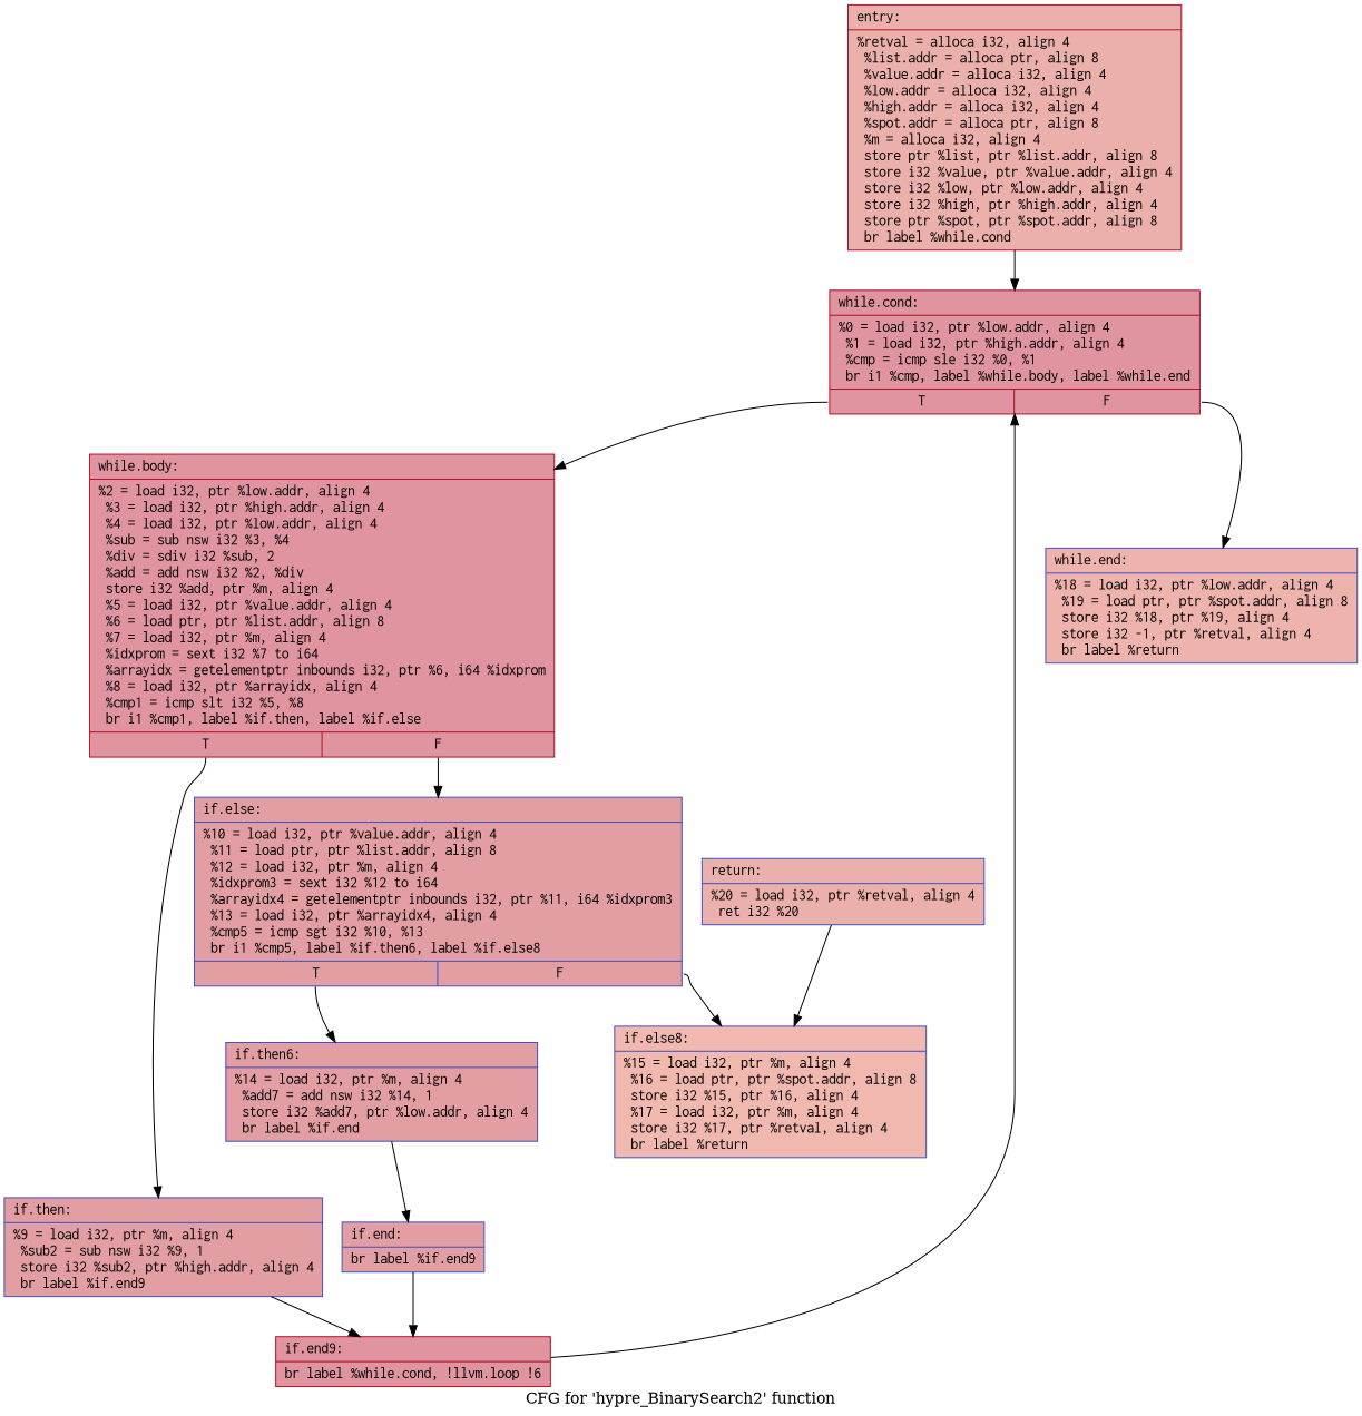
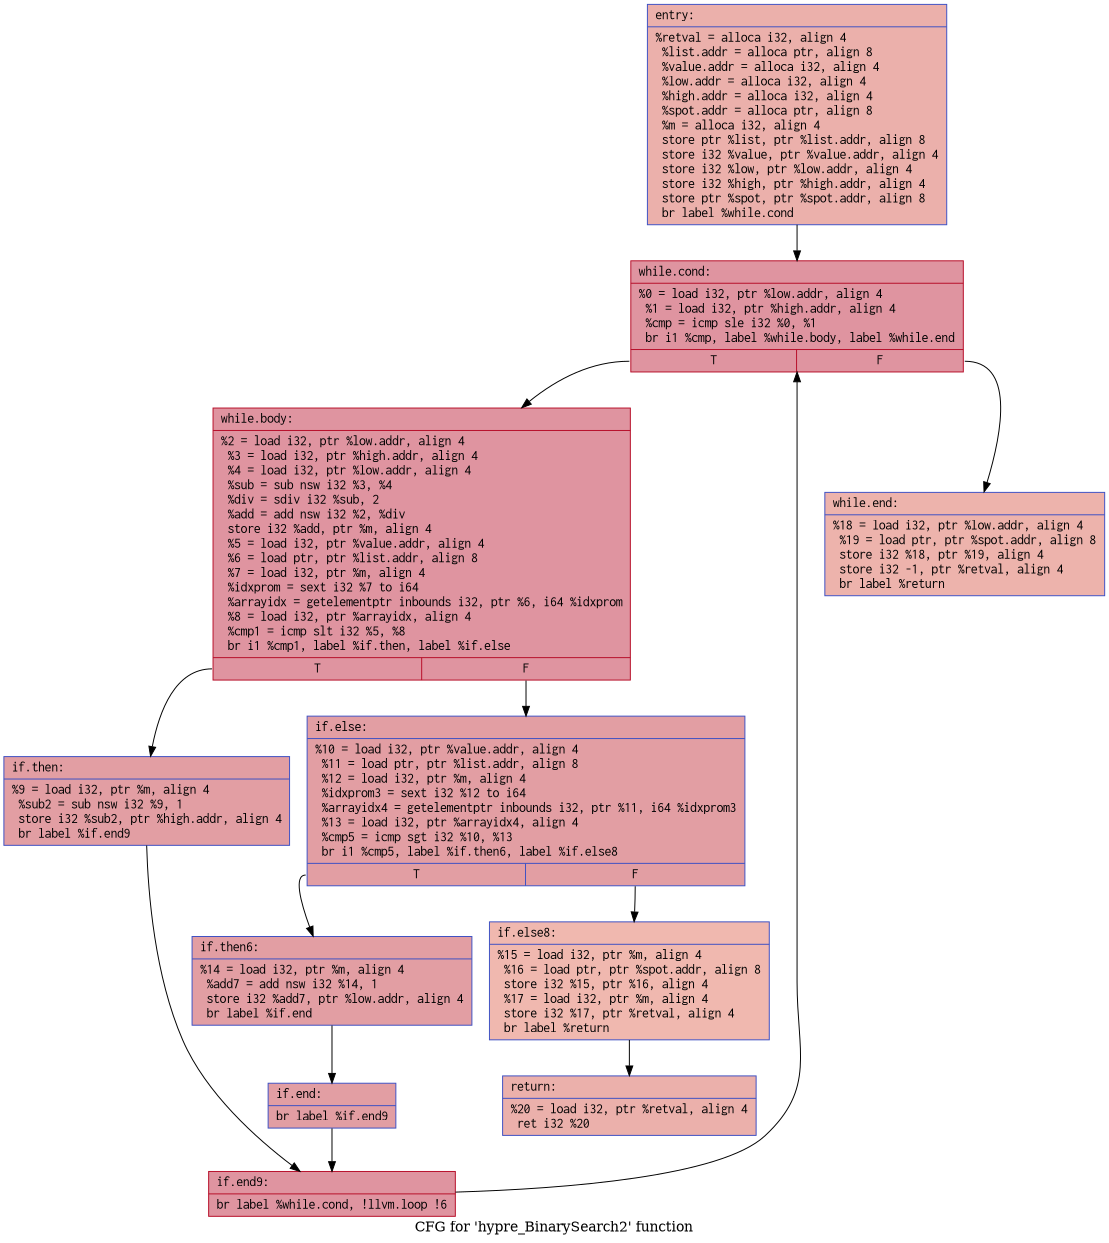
  digraph {
    label="CFG for 'hypre_BinarySearch2' function"
    node [color="#3d50c3ff" fillcolor="#be242e70" fontname=Courier shape=record style=filled]
-   n1 [color="#b70d28ff" fillcolor="#d24b4070" label="{entry:\l|  %retval = alloca i32, align 4\l  %list.addr = alloca ptr, align 8\l  %value.addr = alloca i32, align 4\l  %low.addr = alloca i32, align 4\l  %high.addr = alloca i32, align 4\l  %spot.addr = alloca ptr, align 8\l  %m = alloca i32, align 4\l  store ptr %list, ptr %list.addr, align 8\l  store i32 %value, ptr %value.addr, align 4\l  store i32 %low, ptr %low.addr, align 4\l  store i32 %high, ptr %high.addr, align 4\l  store ptr %spot, ptr %spot.addr, align 8\l  br label %while.cond\l}"]
+   n1 [fillcolor="#d24b4070" label="{entry:\l|  %retval = alloca i32, align 4\l  %list.addr = alloca ptr, align 8\l  %value.addr = alloca i32, align 4\l  %low.addr = alloca i32, align 4\l  %high.addr = alloca i32, align 4\l  %spot.addr = alloca ptr, align 8\l  %m = alloca i32, align 4\l  store ptr %list, ptr %list.addr, align 8\l  store i32 %value, ptr %value.addr, align 4\l  store i32 %low, ptr %low.addr, align 4\l  store i32 %high, ptr %high.addr, align 4\l  store ptr %spot, ptr %spot.addr, align 8\l  br label %while.cond\l}"]
    n2 [color="#b70d28ff" fillcolor="#b70d2870" label="{while.cond:\l|  %0 = load i32, ptr %low.addr, align 4\l  %1 = load i32, ptr %high.addr, align 4\l  %cmp = icmp sle i32 %0, %1\l  br i1 %cmp, label %while.body, label %while.end\l|{<s0>T|<s1>F}}"]
    n3 [color="#b70d28ff" fillcolor="#b70d2870" label="{while.body:\l|  %2 = load i32, ptr %low.addr, align 4\l  %3 = load i32, ptr %high.addr, align 4\l  %4 = load i32, ptr %low.addr, align 4\l  %sub = sub nsw i32 %3, %4\l  %div = sdiv i32 %sub, 2\l  %add = add nsw i32 %2, %div\l  store i32 %add, ptr %m, align 4\l  %5 = load i32, ptr %value.addr, align 4\l  %6 = load ptr, ptr %list.addr, align 8\l  %7 = load i32, ptr %m, align 4\l  %idxprom = sext i32 %7 to i64\l  %arrayidx = getelementptr inbounds i32, ptr %6, i64 %idxprom\l  %8 = load i32, ptr %arrayidx, align 4\l  %cmp1 = icmp slt i32 %5, %8\l  br i1 %cmp1, label %if.then, label %if.else\l|{<s0>T|<s1>F}}"]
    n4 [fillcolor="#d6524470" label="{while.end:\l|  %18 = load i32, ptr %low.addr, align 4\l  %19 = load ptr, ptr %spot.addr, align 8\l  store i32 %18, ptr %19, align 4\l  store i32 -1, ptr %retval, align 4\l  br label %return\l}"]
    n5 [label="{if.then:\l|  %9 = load i32, ptr %m, align 4\l  %sub2 = sub nsw i32 %9, 1\l  store i32 %sub2, ptr %high.addr, align 4\l  br label %if.end9\l}"]
    n6 [label="{if.else:\l|  %10 = load i32, ptr %value.addr, align 4\l  %11 = load ptr, ptr %list.addr, align 8\l  %12 = load i32, ptr %m, align 4\l  %idxprom3 = sext i32 %12 to i64\l  %arrayidx4 = getelementptr inbounds i32, ptr %11, i64 %idxprom3\l  %13 = load i32, ptr %arrayidx4, align 4\l  %cmp5 = icmp sgt i32 %10, %13\l  br i1 %cmp5, label %if.then6, label %if.else8\l|{<s0>T|<s1>F}}"]
    n7 [color="#b70d28ff" fillcolor="#b70d2870" label="{if.end9:\l|  br label %while.cond, !llvm.loop !6\l}"]
    n8 [label="{if.then6:\l|  %14 = load i32, ptr %m, align 4\l  %add7 = add nsw i32 %14, 1\l  store i32 %add7, ptr %low.addr, align 4\l  br label %if.end\l}"]
    n9 [fillcolor="#dc5d4a70" label="{if.else8:\l|  %15 = load i32, ptr %m, align 4\l  %16 = load ptr, ptr %spot.addr, align 8\l  store i32 %15, ptr %16, align 4\l  %17 = load i32, ptr %m, align 4\l  store i32 %17, ptr %retval, align 4\l  br label %return\l}"]
    n10 [fillcolor="#d24b4070" label="{return:\l|  %20 = load i32, ptr %retval, align 4\l  ret i32 %20\l}"]
    n11 [label="{if.end:\l|  br label %if.end9\l}"]
    n1 -> n2
    n2 -> n3 [tailport=s0]
    n2 -> n4 [tailport=s1]
    n3 -> n5 [tailport=s0]
    n3 -> n6 [tailport=s1]
    n5 -> n7
    n6 -> n8 [tailport=s0]
    n6 -> n9 [tailport=s1]
    n7 -> n2
    n8 -> n11
-   n10 -> n9
+   n9 -> n10
    n11 -> n7
  }
